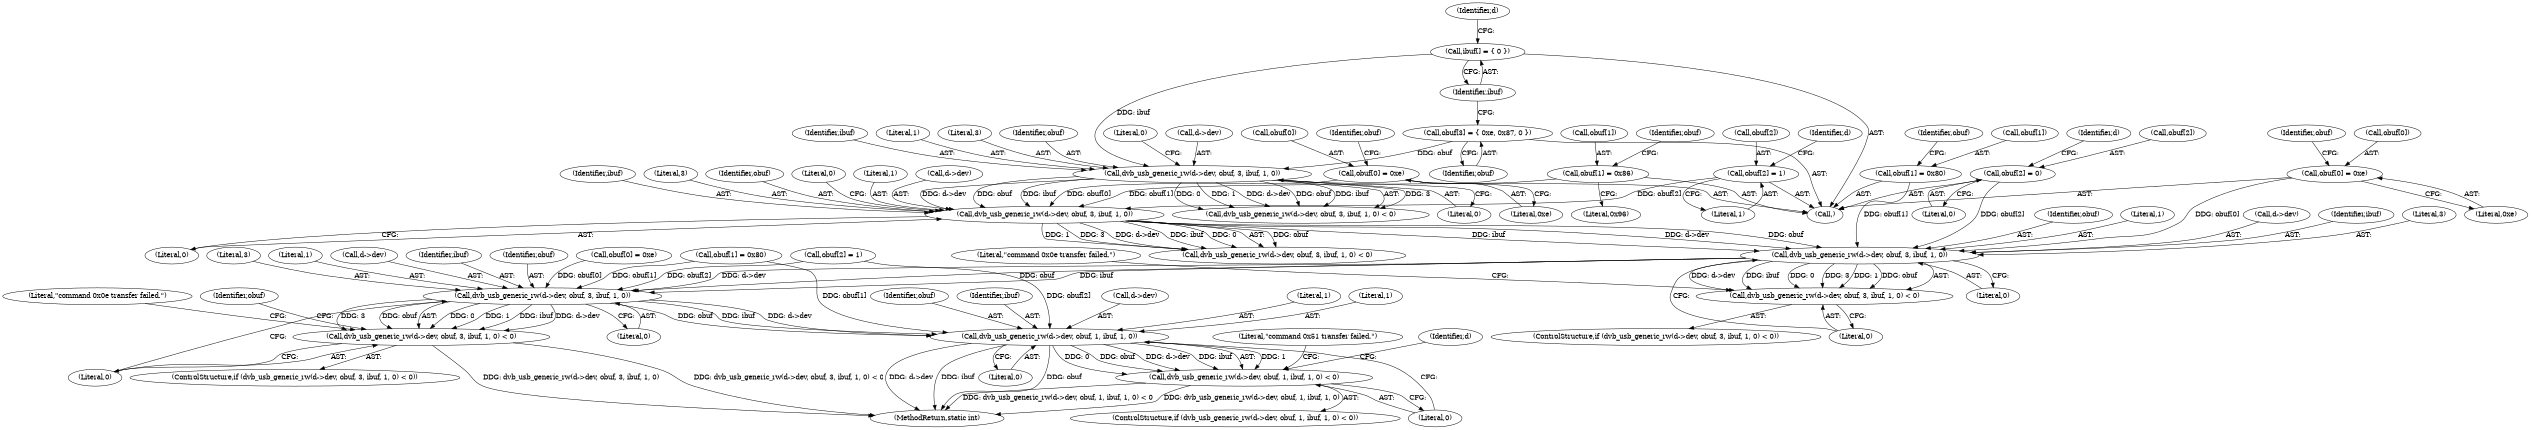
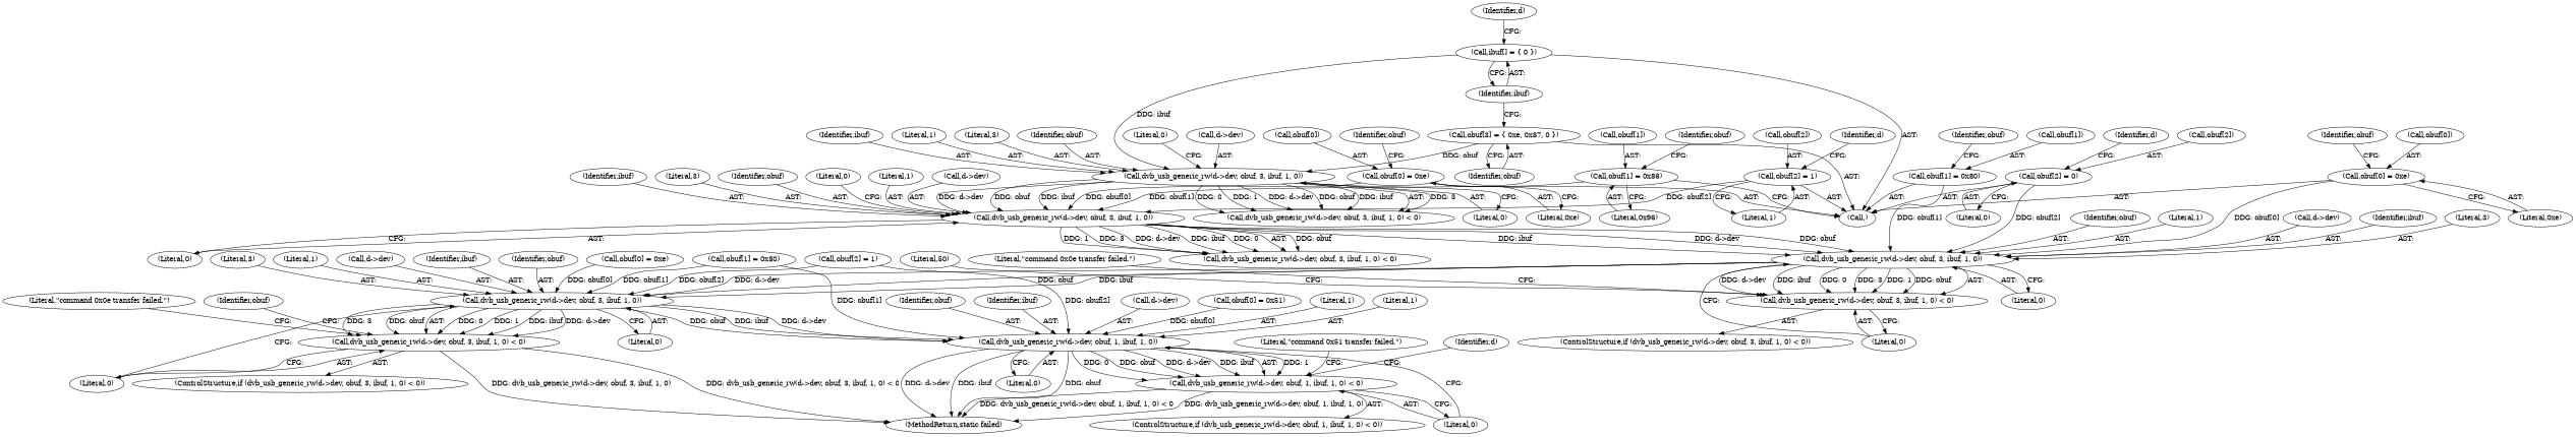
  digraph {
    n1 [label="(Call,dvb_usb_generic_rw(d->dev, obuf, 3, ibuf, 1, 0))"]
    n2 [label="(Call,dvb_usb_generic_rw(d->dev, obuf, 3, ibuf, 1, 0) < 0)"]
    n3 [label="(Call,dvb_usb_generic_rw(d->dev, obuf, 3, ibuf, 1, 0))"]
    n4 [label="(Literal,0)"]
    n5 [label="(Literal,0)"]
    n6 [label="(ControlStructure,if (dvb_usb_generic_rw(d->dev, obuf, 3, ibuf, 1, 0) < 0))"]
    n7 [label="(Call,dvb_usb_generic_rw(d->dev, obuf, 3, ibuf, 1, 0) < 0)"]
    n8 [label="(Call,dvb_usb_generic_rw(d->dev, obuf, 1, ibuf, 1, 0))"]
    n9 [label="(Literal,0)"]
    n10 [label="(Call,dvb_usb_generic_rw(d->dev, obuf, 3, ibuf, 1, 0))"]
    n11 [label="(Literal,0)"]
    n12 [label="(Call,dvb_usb_generic_rw(d->dev, obuf, 3, ibuf, 1, 0) < 0)"]
    n13 [label="(Call,dvb_usb_generic_rw(d->dev, obuf, 3, ibuf, 1, 0))"]
    n14 [label="(Literal,0)"]
    n15 [label="(Call,dvb_usb_generic_rw(d->dev, obuf, 3, ibuf, 1, 0) < 0)"]
    n16 [label="(Call,obuf[3] = { 0xe, 0x87, 0 })"]
    n17 [label="(Call,)"]
    n18 [label="(Identifier,obuf)"]
    n19 [label="(Call,ibuf[] = { 0 })"]
    n20 [label="(Identifier,ibuf)"]
    n21 [label="(Call,obuf[0] = 0xe)"]
    n22 [label="(Literal,0xe)"]
    n23 [label="(Call,obuf[1] = 0x86)"]
    n24 [label="(Literal,0x96)"]
    n25 [label="(Call,obuf[2] = 1)"]
    n26 [label="(Literal,1)"]
    n27 [label="(Call,obuf[0] = 0xe)"]
    n28 [label="(Literal,0xe)"]
    n29 [label="(Call,obuf[2] = 0)"]
    n30 [label="(Literal,0)"]
    n31 [label="(Call,obuf[1] = 0x80)"]
-   n32 [label="(MethodReturn,static int)"]
+   n32 [label="(MethodReturn,static failed)"]
    n33 [label="(Literal,0)"]
    n34 [label="(ControlStructure,if (dvb_usb_generic_rw(d->dev, obuf, 3, ibuf, 1, 0) < 0))"]
    n35 [label="(Call,dvb_usb_generic_rw(d->dev, obuf, 1, ibuf, 1, 0) < 0)"]
    n36 [label="(Literal,0)"]
    n37 [label="(ControlStructure,if (dvb_usb_generic_rw(d->dev, obuf, 1, ibuf, 1, 0) < 0))"]
    n38 [label="(Literal,0)"]
+   n39 [label="(Literal,50)"]
    n40 [label="(Call,d->dev)"]
+   n41 [label="(Call,obuf[0] = 0x51)"]
    n42 [label="(Identifier,ibuf)"]
    n43 [label="(Call,d->dev)"]
    n44 [label="(Literal,1)"]
    n45 [label="(Identifier,ibuf)"]
    n46 [label="(Call,obuf[0])"]
    n47 [label="(Literal,\"command 0x0e transfer failed.\")"]
    n48 [label="(Literal,3)"]
    n49 [label="(Identifier,obuf)"]
    n50 [label="(Literal,1)"]
    n51 [label="(Call,d->dev)"]
    n52 [label="(Literal,3)"]
    n53 [label="(Identifier,obuf)"]
    n54 [label="(Literal,3)"]
    n55 [label="(Identifier,ibuf)"]
    n56 [label="(Identifier,d)"]
    n57 [label="(Literal,0)"]
    n58 [label="(Identifier,d)"]
    n59 [label="(Identifier,obuf)"]
    n60 [label="(Literal,0)"]
    n61 [label="(Literal,1)"]
    n62 [label="(Identifier,ibuf)"]
    n63 [label="(Literal,1)"]
    n64 [label="(Identifier,obuf)"]
    n65 [label="(Identifier,obuf)"]
    n66 [label="(Literal,1)"]
    n67 [label="(Literal,\"command 0x51 transfer failed.\")"]
    n68 [label="(Call,obuf[0] = 0xe)"]
    n69 [label="(Call,obuf[0])"]
    n70 [label="(Call,obuf[2])"]
    n71 [label="(Literal,3)"]
    n72 [label="(Call,obuf[1])"]
    n73 [label="(Call,obuf[1] = 0x80)"]
    n74 [label="(Identifier,obuf)"]
    n75 [label="(Literal,\"command 0x0e transfer failed.\")"]
    n76 [label="(Identifier,ibuf)"]
    n77 [label="(Identifier,d)"]
    n78 [label="(Identifier,obuf)"]
    n79 [label="(Identifier,obuf)"]
    n80 [label="(Call,obuf[1])"]
    n81 [label="(Literal,1)"]
    n82 [label="(Identifier,obuf)"]
    n83 [label="(Call,d->dev)"]
    n84 [label="(Call,obuf[2])"]
    n85 [label="(Identifier,d)"]
    n86 [label="(Call,d->dev)"]
    n87 [label="(Identifier,obuf)"]
    n88 [label="(Call,obuf[2] = 1)"]
    n1 -> n2 [label="AST: "]
    n1 -> n2 [label="DDG: d->dev"]
    n1 -> n2 [label="DDG: ibuf"]
    n1 -> n2 [label="DDG: 0"]
    n1 -> n2 [label="DDG: 3"]
    n1 -> n2 [label="DDG: 1"]
    n1 -> n2 [label="DDG: obuf"]
    n1 -> n3 [label="DDG: d->dev"]
    n1 -> n3 [label="DDG: obuf"]
    n1 -> n3 [label="DDG: ibuf"]
    n1 -> n4 [label="CFG: "]
    n2 -> n5 [label="CFG: "]
    n2 -> n6 [label="AST: "]
    n3 -> n7 [label="AST: "]
    n3 -> n7 [label="DDG: 0"]
    n3 -> n7 [label="DDG: 1"]
    n3 -> n7 [label="DDG: ibuf"]
    n3 -> n7 [label="DDG: d->dev"]
    n3 -> n7 [label="DDG: 3"]
    n3 -> n7 [label="DDG: obuf"]
    n3 -> n8 [label="DDG: d->dev"]
    n3 -> n8 [label="DDG: obuf"]
    n3 -> n8 [label="DDG: ibuf"]
    n3 -> n9 [label="CFG: "]
    n4 -> n1 [label="AST: "]
    n5 -> n1 [label="CFG: "]
    n5 -> n2 [label="AST: "]
    n7 -> n32 [label="DDG: dvb_usb_generic_rw(d->dev, obuf, 3, ibuf, 1, 0)"]
    n7 -> n32 [label="DDG: dvb_usb_generic_rw(d->dev, obuf, 3, ibuf, 1, 0) < 0"]
    n7 -> n33 [label="CFG: "]
    n7 -> n34 [label="AST: "]
    n8 -> n32 [label="DDG: ibuf"]
    n8 -> n32 [label="DDG: obuf"]
    n8 -> n32 [label="DDG: d->dev"]
    n8 -> n35 [label="AST: "]
    n8 -> n35 [label="DDG: 1"]
    n8 -> n35 [label="DDG: 0"]
    n8 -> n35 [label="DDG: obuf"]
    n8 -> n35 [label="DDG: d->dev"]
    n8 -> n35 [label="DDG: ibuf"]
    n8 -> n36 [label="CFG: "]
    n9 -> n3 [label="AST: "]
    n10 -> n1 [label="DDG: d->dev"]
    n10 -> n1 [label="DDG: obuf"]
    n10 -> n1 [label="DDG: ibuf"]
    n10 -> n11 [label="CFG: "]
    n10 -> n12 [label="AST: "]
    n10 -> n12 [label="DDG: obuf"]
    n10 -> n12 [label="DDG: 1"]
    n10 -> n12 [label="DDG: 3"]
    n10 -> n12 [label="DDG: d->dev"]
    n10 -> n12 [label="DDG: ibuf"]
    n10 -> n12 [label="DDG: 0"]
    n11 -> n10 [label="AST: "]
    n13 -> n10 [label="DDG: d->dev"]
    n13 -> n10 [label="DDG: obuf"]
    n13 -> n10 [label="DDG: ibuf"]
    n13 -> n14 [label="CFG: "]
    n13 -> n15 [label="AST: "]
    n13 -> n15 [label="DDG: 3"]
    n13 -> n15 [label="DDG: 0"]
    n13 -> n15 [label="DDG: 1"]
    n13 -> n15 [label="DDG: d->dev"]
    n13 -> n15 [label="DDG: obuf"]
    n13 -> n15 [label="DDG: ibuf"]
    n14 -> n13 [label="AST: "]
    n16 -> n13 [label="DDG: obuf"]
    n16 -> n17 [label="AST: "]
    n16 -> n18 [label="CFG: "]
    n18 -> n16 [label="AST: "]
    n19 -> n13 [label="DDG: ibuf"]
    n19 -> n17 [label="AST: "]
    n19 -> n20 [label="CFG: "]
    n20 -> n16 [label="CFG: "]
    n20 -> n19 [label="AST: "]
    n21 -> n10 [label="DDG: obuf[0]"]
    n21 -> n17 [label="AST: "]
    n21 -> n22 [label="CFG: "]
    n22 -> n21 [label="AST: "]
    n23 -> n10 [label="DDG: obuf[1]"]
-   n23 -> n17 [label="AST: "]
+   n23 -> n17 [label="CFG: "]
    n23 -> n24 [label="CFG: "]
+   n24 -> n23 [label="AST: "]
    n25 -> n10 [label="DDG: obuf[2]"]
    n25 -> n17 [label="AST: "]
    n25 -> n26 [label="CFG: "]
    n26 -> n25 [label="AST: "]
    n27 -> n1 [label="DDG: obuf[0]"]
    n27 -> n17 [label="AST: "]
    n27 -> n28 [label="CFG: "]
    n28 -> n27 [label="AST: "]
    n29 -> n1 [label="DDG: obuf[2]"]
    n29 -> n17 [label="AST: "]
    n29 -> n30 [label="CFG: "]
    n30 -> n29 [label="AST: "]
    n31 -> n1 [label="DDG: obuf[1]"]
    n31 -> n17 [label="AST: "]
    n33 -> n3 [label="CFG: "]
    n33 -> n7 [label="AST: "]
    n35 -> n32 [label="DDG: dvb_usb_generic_rw(d->dev, obuf, 1, ibuf, 1, 0)"]
    n35 -> n32 [label="DDG: dvb_usb_generic_rw(d->dev, obuf, 1, ibuf, 1, 0) < 0"]
    n35 -> n37 [label="AST: "]
    n35 -> n38 [label="CFG: "]
    n36 -> n8 [label="AST: "]
    n38 -> n8 [label="CFG: "]
    n38 -> n35 [label="AST: "]
+   n39 -> n2 [label="CFG: "]
    n40 -> n8 [label="AST: "]
+   n41 -> n8 [label="DDG: obuf[0]"]
    n42 -> n13 [label="AST: "]
    n43 -> n10 [label="AST: "]
    n44 -> n13 [label="AST: "]
    n45 -> n10 [label="AST: "]
    n46 -> n21 [label="AST: "]
    n47 -> n7 [label="CFG: "]
    n48 -> n13 [label="AST: "]
    n49 -> n13 [label="AST: "]
    n50 -> n1 [label="AST: "]
    n51 -> n1 [label="AST: "]
    n52 -> n10 [label="AST: "]
    n53 -> n10 [label="AST: "]
    n54 -> n3 [label="AST: "]
    n55 -> n3 [label="AST: "]
    n56 -> n29 [label="CFG: "]
    n57 -> n13 [label="CFG: "]
    n58 -> n25 [label="CFG: "]
    n59 -> n31 [label="CFG: "]
    n60 -> n10 [label="CFG: "]
    n61 -> n8 [label="AST: "]
    n62 -> n1 [label="AST: "]
    n63 -> n8 [label="AST: "]
    n64 -> n21 [label="CFG: "]
    n65 -> n3 [label="AST: "]
    n66 -> n10 [label="AST: "]
    n67 -> n35 [label="CFG: "]
    n68 -> n3 [label="DDG: obuf[0]"]
    n69 -> n27 [label="AST: "]
    n70 -> n25 [label="AST: "]
    n71 -> n1 [label="AST: "]
    n72 -> n31 [label="AST: "]
    n73 -> n3 [label="DDG: obuf[1]"]
    n73 -> n8 [label="DDG: obuf[1]"]
    n74 -> n8 [label="AST: "]
    n75 -> n2 [label="CFG: "]
    n76 -> n8 [label="AST: "]
    n77 -> n19 [label="CFG: "]
    n78 -> n23 [label="CFG: "]
    n79 -> n7 [label="CFG: "]
    n80 -> n23 [label="AST: "]
    n81 -> n3 [label="AST: "]
    n82 -> n27 [label="CFG: "]
    n83 -> n13 [label="AST: "]
    n84 -> n29 [label="AST: "]
    n85 -> n35 [label="CFG: "]
    n86 -> n3 [label="AST: "]
    n87 -> n1 [label="AST: "]
    n88 -> n3 [label="DDG: obuf[2]"]
    n88 -> n8 [label="DDG: obuf[2]"]
  }
